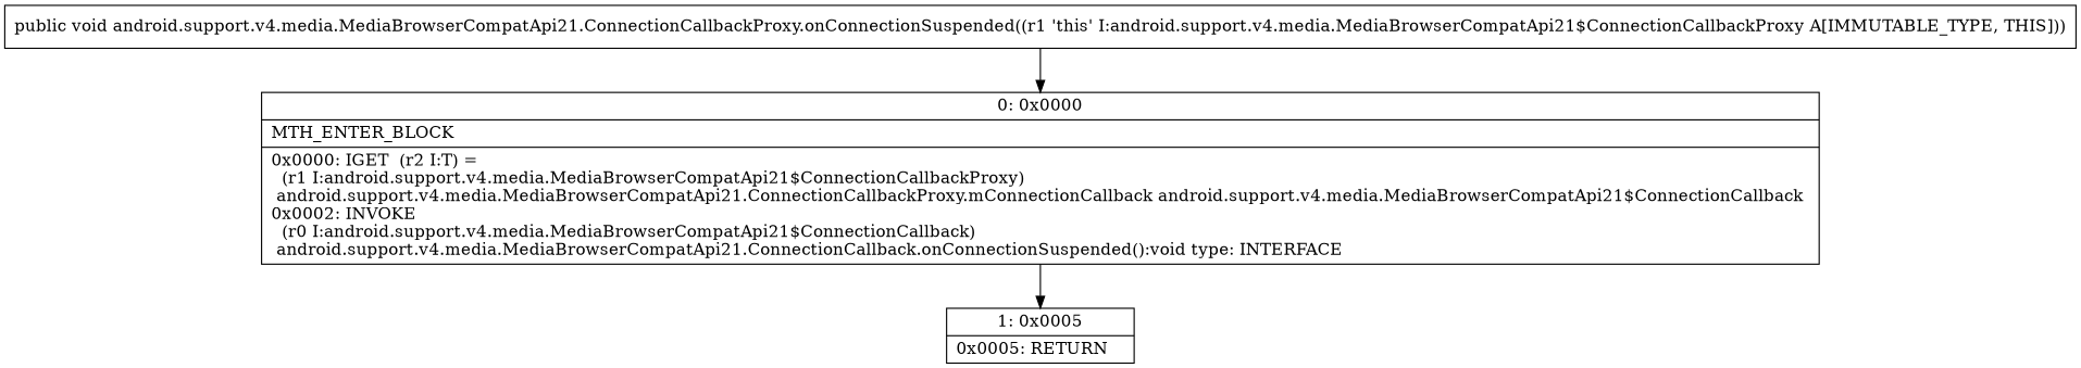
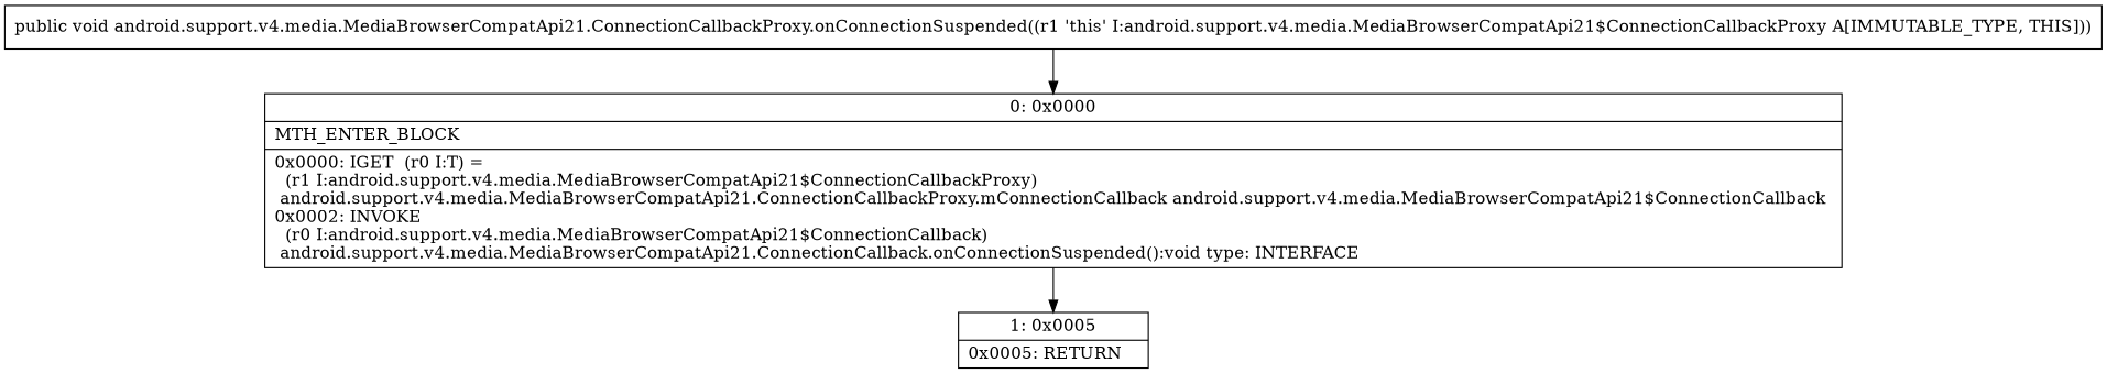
  digraph {
    node [shape=record]
-   n1 [label="{0\:\ 0x0000|MTH_ENTER_BLOCK\l|0x0000: IGET  (r2 I:T) = \l  (r1 I:android.support.v4.media.MediaBrowserCompatApi21$ConnectionCallbackProxy)\l android.support.v4.media.MediaBrowserCompatApi21.ConnectionCallbackProxy.mConnectionCallback android.support.v4.media.MediaBrowserCompatApi21$ConnectionCallback \l0x0002: INVOKE  \l  (r0 I:android.support.v4.media.MediaBrowserCompatApi21$ConnectionCallback)\l android.support.v4.media.MediaBrowserCompatApi21.ConnectionCallback.onConnectionSuspended():void type: INTERFACE \l}"]
+   n1 [label="{0\:\ 0x0000|MTH_ENTER_BLOCK\l|0x0000: IGET  (r0 I:T) = \l  (r1 I:android.support.v4.media.MediaBrowserCompatApi21$ConnectionCallbackProxy)\l android.support.v4.media.MediaBrowserCompatApi21.ConnectionCallbackProxy.mConnectionCallback android.support.v4.media.MediaBrowserCompatApi21$ConnectionCallback \l0x0002: INVOKE  \l  (r0 I:android.support.v4.media.MediaBrowserCompatApi21$ConnectionCallback)\l android.support.v4.media.MediaBrowserCompatApi21.ConnectionCallback.onConnectionSuspended():void type: INTERFACE \l}"]
    n2 [label="{1\:\ 0x0005|0x0005: RETURN   \l}"]
    n3 [label="{public void android.support.v4.media.MediaBrowserCompatApi21.ConnectionCallbackProxy.onConnectionSuspended((r1 'this' I:android.support.v4.media.MediaBrowserCompatApi21$ConnectionCallbackProxy A[IMMUTABLE_TYPE, THIS])) }"]
    n1 -> n2
    n3 -> n1
  }
